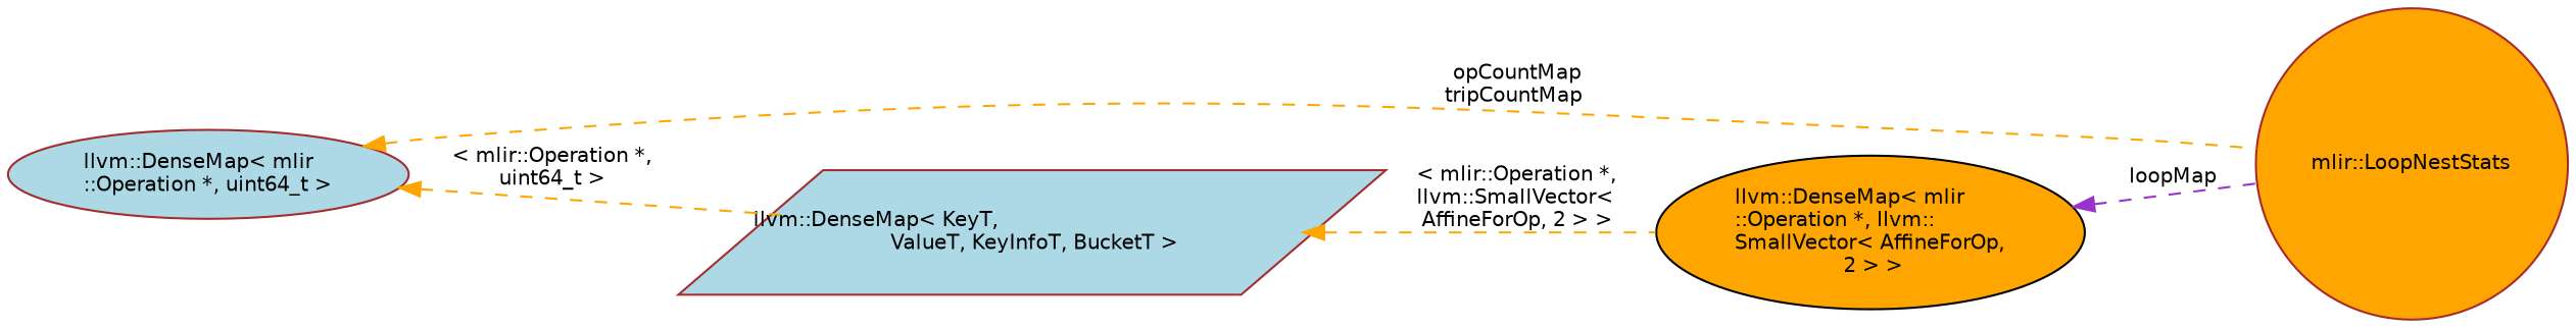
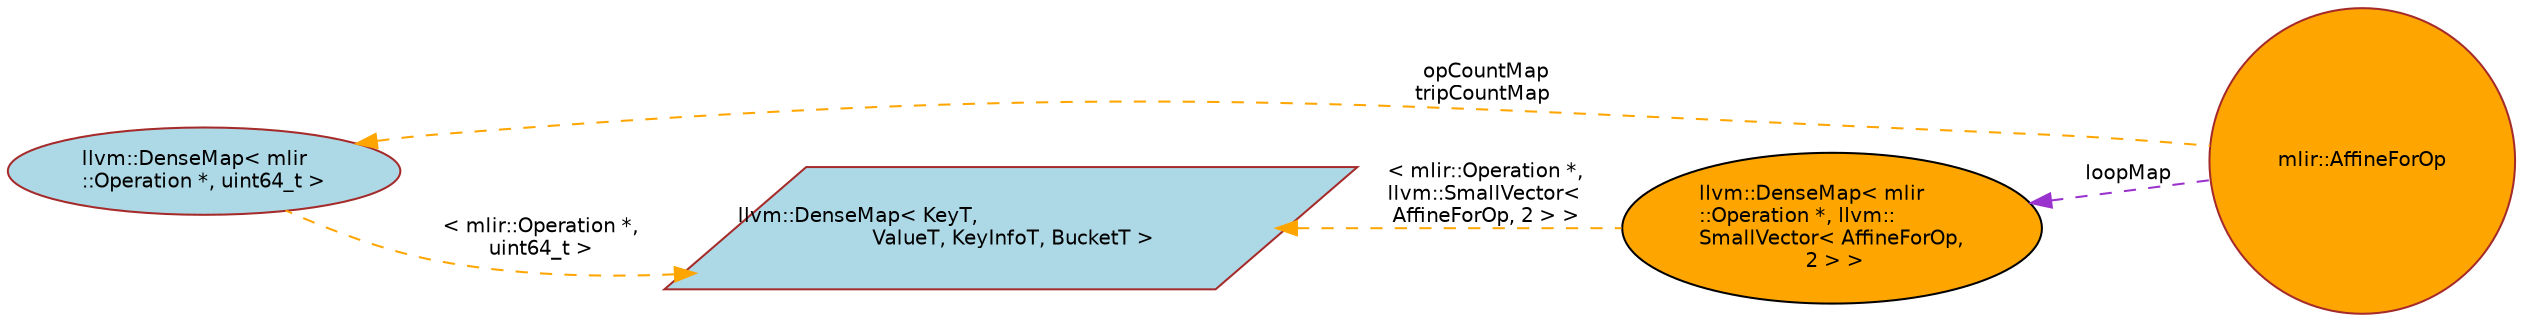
  digraph {
    rankdir=LR
    node [color=brown fillcolor=orange fontname=Helvetica fontsize=10 shape=ellipse style=filled]
    edge [color=orange dir=back fontname=Helvetica fontsize=10 labelfontname=Helvetica labelfontsize=10 style=dashed]
-   n1 [fontcolor=black height=0.2 label="mlir::LoopNestStats" shape=circle width=0.4]
+   n1 [fontcolor=black height=0.2 label="mlir::AffineForOp" shape=circle width=0.4]
    n2 [fillcolor=lightblue height=0.2 label="llvm::DenseMap\< mlir\l::Operation *, uint64_t \>" width=0.4]
    n3 [fillcolor=lightblue height=0.2 label="llvm::DenseMap\< KeyT,\l ValueT, KeyInfoT, BucketT \>" shape=parallelogram width=0.4]
    n4 [color=black height=0.2 label="llvm::DenseMap\< mlir\l::Operation *, llvm::\lSmallVector\< AffineForOp,\l 2 \> \>" width=0.4]
    n2 -> n1 [label=" opCountMap\ntripCountMap"]
-   n2 -> n3 [label=" \< mlir::Operation *,\l uint64_t \>"]
+   n3 -> n2 [label=" \< mlir::Operation *,\l uint64_t \>"]
    n3 -> n4 [label=" \< mlir::Operation *,\l llvm::SmallVector\<\l AffineForOp, 2 \> \>"]
    n4 -> n1 [color=darkorchid3 label=" loopMap"]
  }
